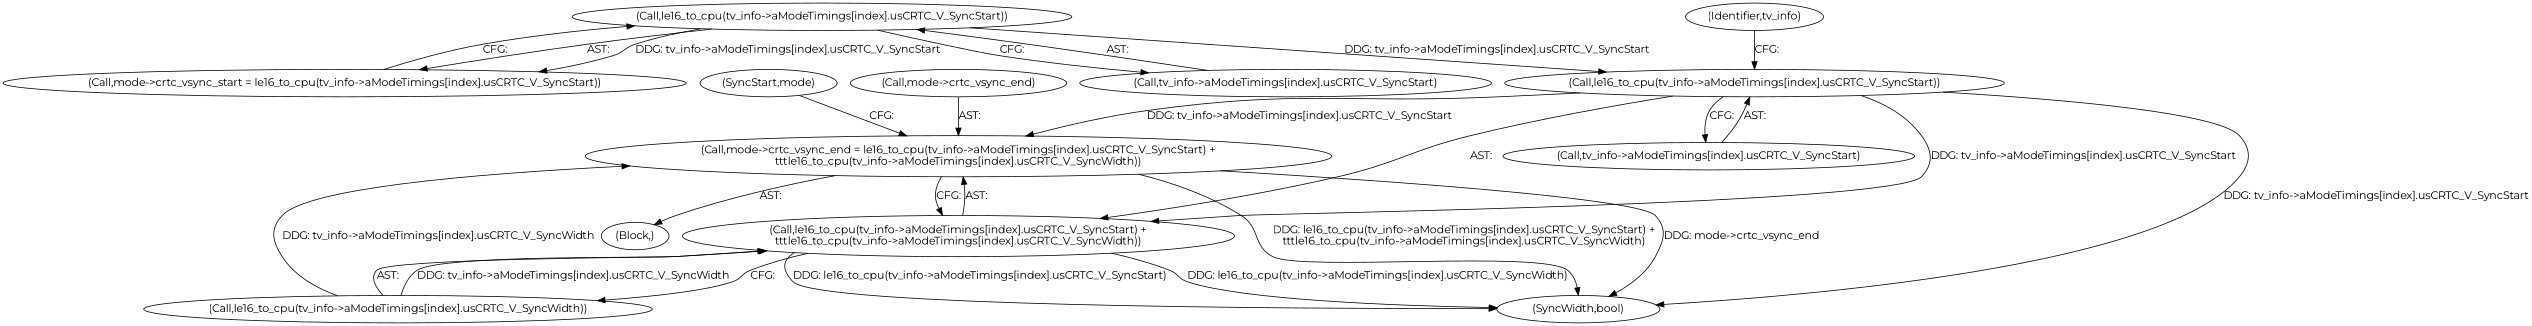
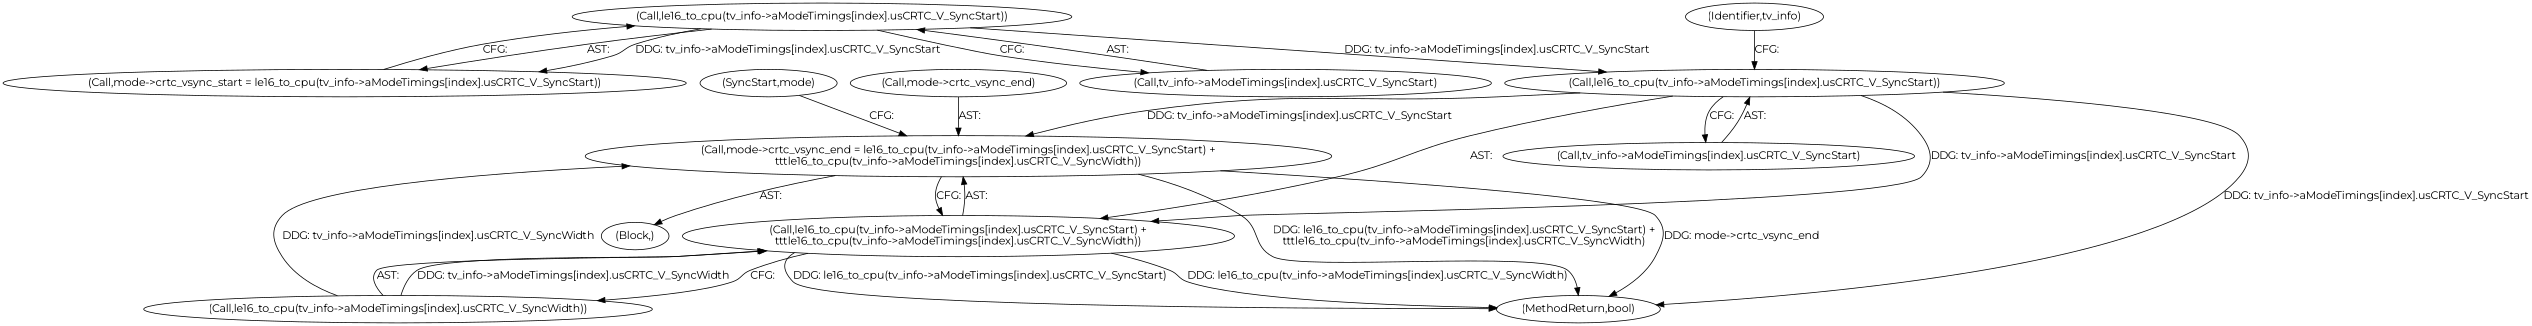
  digraph {
    fontname=Montserrat
    node [fontname=Montserrat]
    edge [fontname=Montserrat]
    n1 [label="(Call,le16_to_cpu(tv_info->aModeTimings[index].usCRTC_V_SyncStart))"]
    n2 [label="(Call,mode->crtc_vsync_end = le16_to_cpu(tv_info->aModeTimings[index].usCRTC_V_SyncStart) +\n\t\t\tle16_to_cpu(tv_info->aModeTimings[index].usCRTC_V_SyncWidth))"]
    n3 [label="(Call,le16_to_cpu(tv_info->aModeTimings[index].usCRTC_V_SyncStart) +\n\t\t\tle16_to_cpu(tv_info->aModeTimings[index].usCRTC_V_SyncWidth))"]
    n4 [label="(Call,tv_info->aModeTimings[index].usCRTC_V_SyncStart)"]
-   n5 [label="(SyncWidth,bool)"]
+   n5 [label="(MethodReturn,bool)"]
    n6 [label="(Block,)"]
    n7 [label="(Call,le16_to_cpu(tv_info->aModeTimings[index].usCRTC_V_SyncWidth))"]
    n8 [label="(Call,le16_to_cpu(tv_info->aModeTimings[index].usCRTC_V_SyncStart))"]
    n9 [label="(Call,tv_info->aModeTimings[index].usCRTC_V_SyncStart)"]
    n10 [label="(Call,mode->crtc_vsync_start = le16_to_cpu(tv_info->aModeTimings[index].usCRTC_V_SyncStart))"]
    n11 [label="(SyncStart,mode)"]
    n12 [label="(Identifier,tv_info)"]
    n13 [label="(Call,mode->crtc_vsync_end)"]
    n1 -> n2 [label="DDG: tv_info->aModeTimings[index].usCRTC_V_SyncStart"]
    n1 -> n3 [label="AST: "]
    n1 -> n3 [label="DDG: tv_info->aModeTimings[index].usCRTC_V_SyncStart"]
    n1 -> n4 [label="CFG: "]
    n1 -> n5 [label="DDG: tv_info->aModeTimings[index].usCRTC_V_SyncStart"]
    n2 -> n3 [label="CFG: "]
    n2 -> n5 [label="DDG: le16_to_cpu(tv_info->aModeTimings[index].usCRTC_V_SyncStart) +\n\t\t\tle16_to_cpu(tv_info->aModeTimings[index].usCRTC_V_SyncWidth)"]
    n2 -> n5 [label="DDG: mode->crtc_vsync_end"]
    n2 -> n6 [label="AST: "]
    n3 -> n2 [label="AST: "]
    n3 -> n5 [label="DDG: le16_to_cpu(tv_info->aModeTimings[index].usCRTC_V_SyncWidth)"]
    n3 -> n5 [label="DDG: le16_to_cpu(tv_info->aModeTimings[index].usCRTC_V_SyncStart)"]
    n3 -> n7 [label="CFG: "]
    n4 -> n1 [label="AST: "]
    n7 -> n2 [label="DDG: tv_info->aModeTimings[index].usCRTC_V_SyncWidth"]
    n7 -> n3 [label="AST: "]
    n7 -> n3 [label="DDG: tv_info->aModeTimings[index].usCRTC_V_SyncWidth"]
    n8 -> n1 [label="DDG: tv_info->aModeTimings[index].usCRTC_V_SyncStart"]
    n8 -> n9 [label="CFG: "]
    n8 -> n10 [label="AST: "]
    n8 -> n10 [label="DDG: tv_info->aModeTimings[index].usCRTC_V_SyncStart"]
    n9 -> n8 [label="AST: "]
    n10 -> n8 [label="CFG: "]
    n11 -> n2 [label="CFG: "]
    n12 -> n1 [label="CFG: "]
    n13 -> n2 [label="AST: "]
  }
